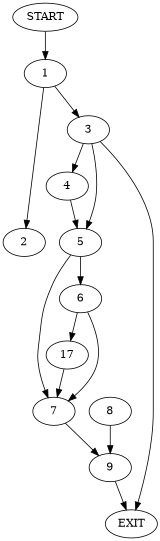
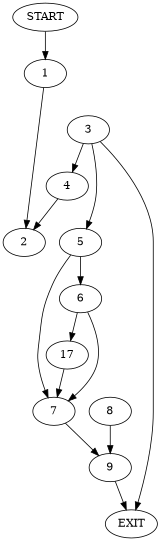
  digraph {
    n1 [label=START]
    1
    2
    3
    n5 [label=EXIT]
    4
    5
    6
    7
    n10 [label=17]
    9
    8
    n1 -> 1
    1 -> 2
-   1 -> 3
    3 -> n5
    3 -> 4
    3 -> 5
-   4 -> 5
+   4 -> 2
    5 -> 6
    5 -> 7
    6 -> 7
    6 -> n10
    7 -> 9
    n10 -> 7
    9 -> n5
    8 -> 9
  }
